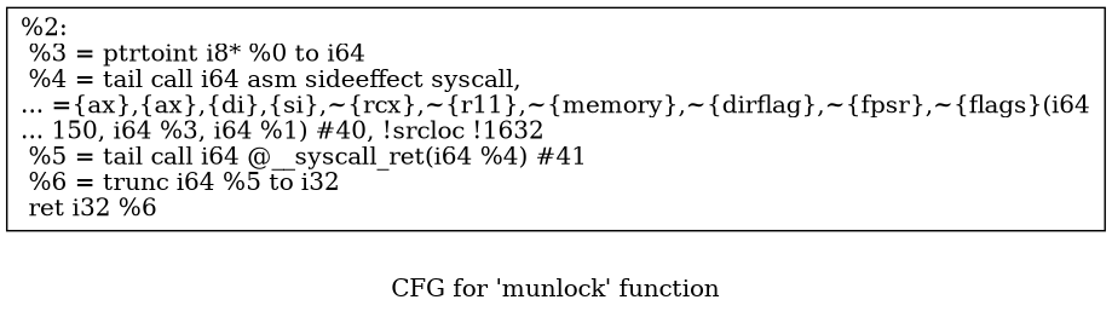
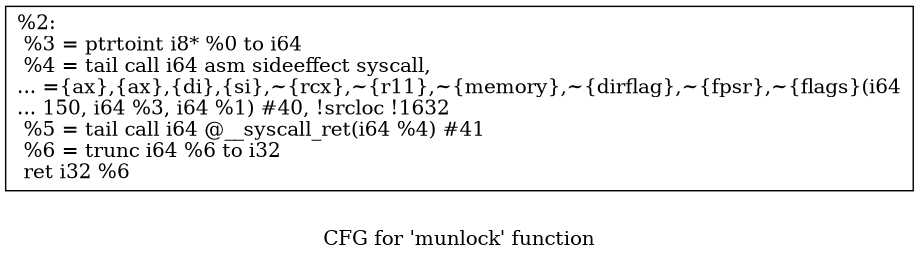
  digraph {
    label="CFG for 'munlock' function"
-   n1 [label="{%2:\l  %3 = ptrtoint i8* %0 to i64\l  %4 = tail call i64 asm sideeffect syscall,\l... =\{ax\},\{ax\},\{di\},\{si\},~\{rcx\},~\{r11\},~\{memory\},~\{dirflag\},~\{fpsr\},~\{flags\}(i64\l... 150, i64 %3, i64 %1) #40, !srcloc !1632\l  %5 = tail call i64 @__syscall_ret(i64 %4) #41\l  %6 = trunc i64 %5 to i32\l  ret i32 %6\l}" shape=record]
+   n1 [label="{%2:\l  %3 = ptrtoint i8* %0 to i64\l  %4 = tail call i64 asm sideeffect syscall,\l... =\{ax\},\{ax\},\{di\},\{si\},~\{rcx\},~\{r11\},~\{memory\},~\{dirflag\},~\{fpsr\},~\{flags\}(i64\l... 150, i64 %3, i64 %1) #40, !srcloc !1632\l  %5 = tail call i64 @__syscall_ret(i64 %4) #41\l  %6 = trunc i64 %6 to i32\l  ret i32 %6\l}" shape=record]
  }
